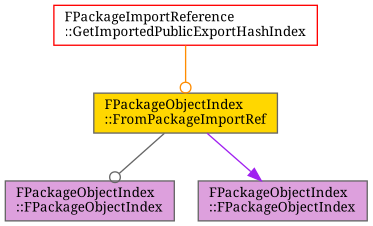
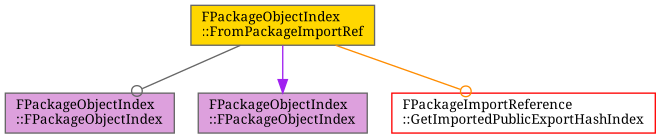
  digraph {
    fontname="Noto Serif"
    rankdir=TB
    node [color=gray40 fillcolor=plum fontname="Noto Serif" fontsize=10 shape=box style=filled]
    edge [arrowhead=odot fontname="Noto Serif" fontsize=10 labelfontname=Helvetica labelfontsize=10 style=solid]
    n1 [fillcolor=gold fontcolor=black height=0.2 label="FPackageObjectIndex\l::FromPackageImportRef" width=0.4]
    n2 [height=0.2 label="FPackageObjectIndex\l::FPackageObjectIndex" width=0.4]
    n3 [height=0.2 label="FPackageObjectIndex\l::FPackageObjectIndex" width=0.4]
    n4 [color=red fillcolor=white height=0.2 label="FPackageImportReference\l::GetImportedPublicExportHashIndex" width=0.4]
    n1 -> n2 [color=gray40]
    n1 -> n3 [arrowhead=normal color=purple]
-   n4 -> n1 [color=darkorange]
+   n1 -> n4 [color=darkorange]
  }
